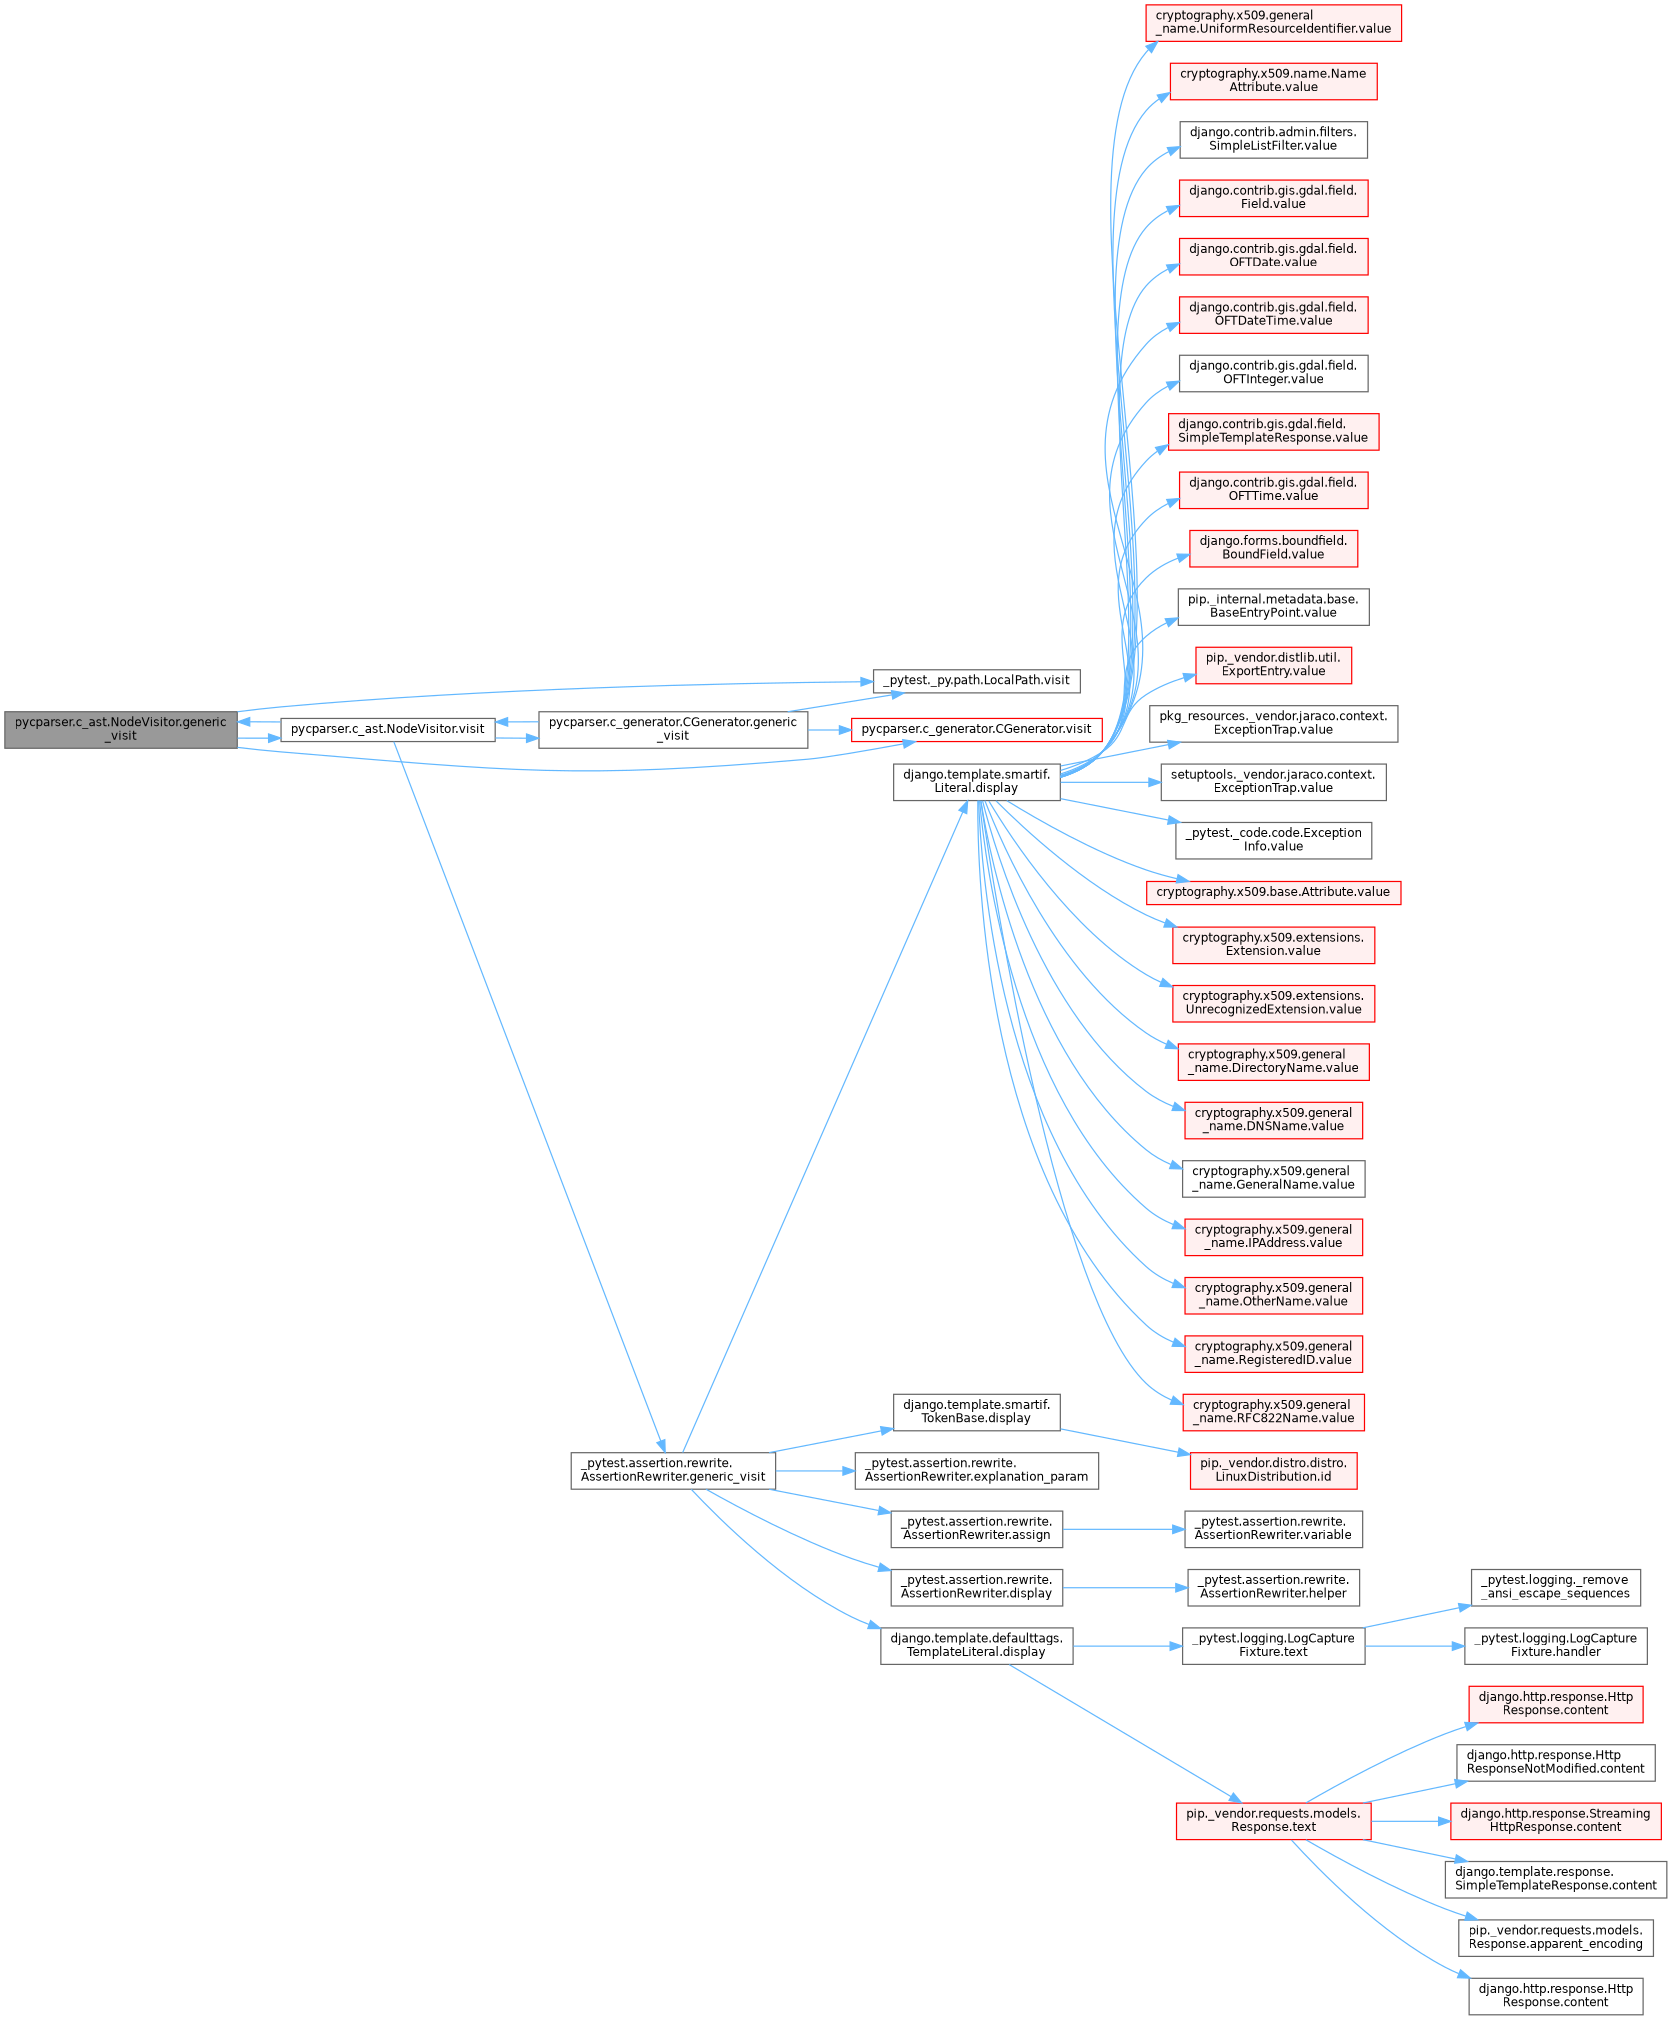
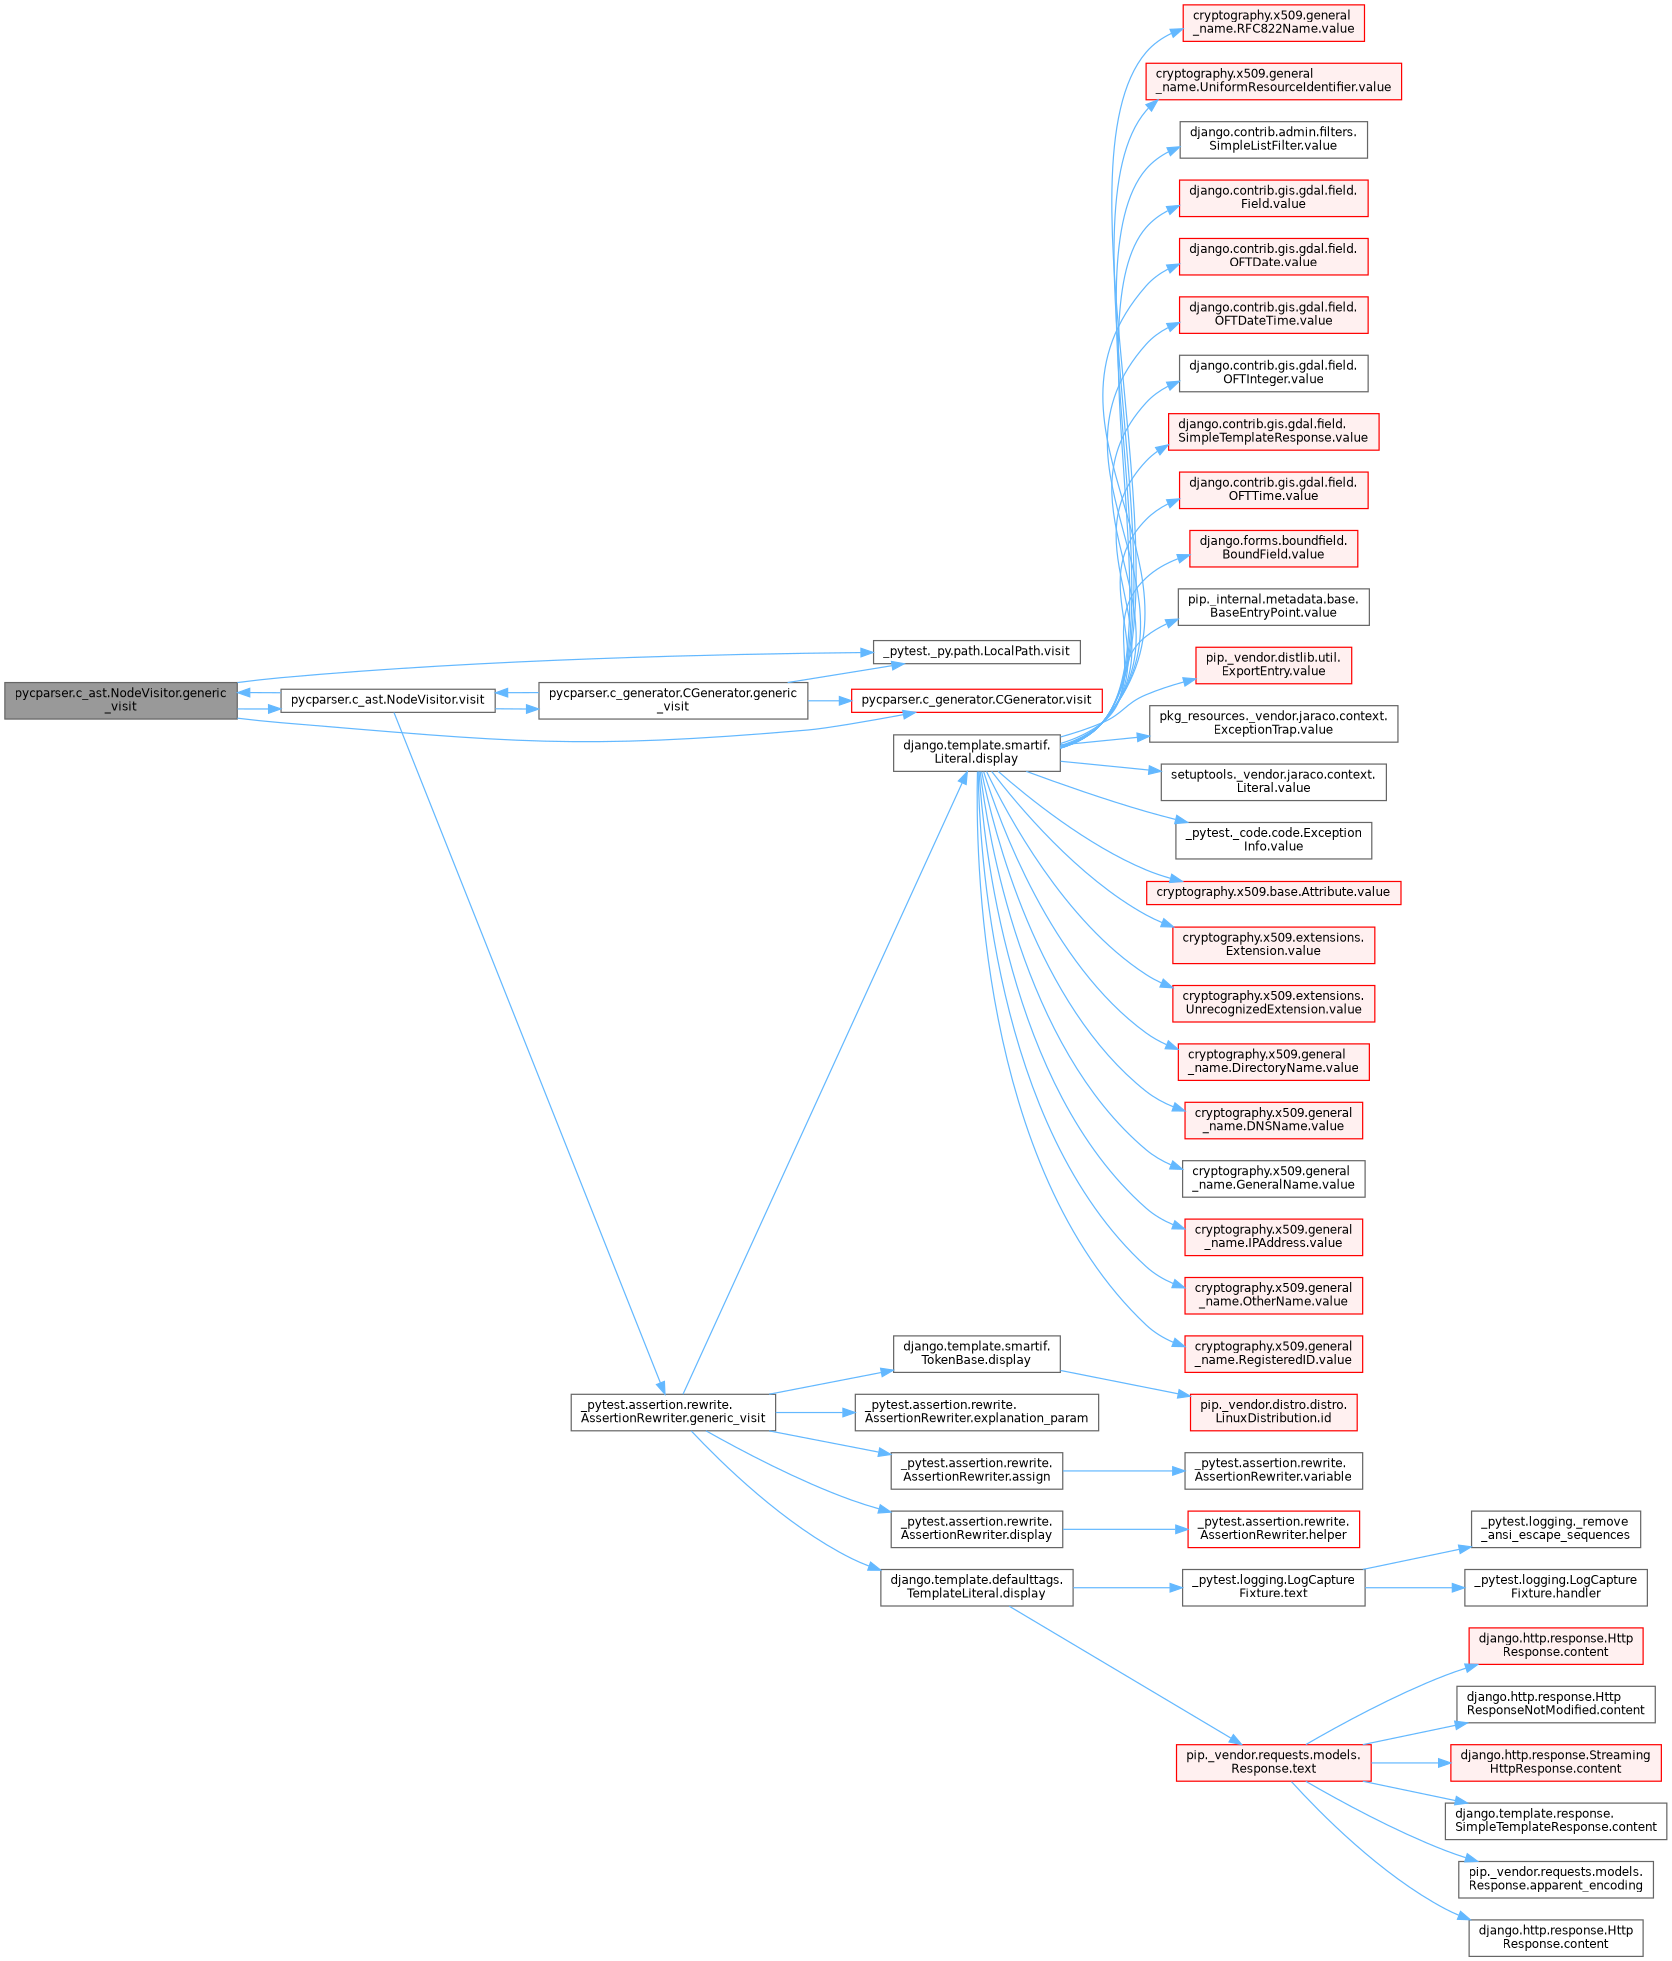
  digraph {
    fontname="DejaVu Sans"
    rankdir=LR
    node [color=grey40 fillcolor=white fontname="DejaVu Sans" fontsize=10 shape=box style=filled]
    edge [color=steelblue1 fontname="DejaVu Sans" fontsize=10 labelfontname=Helvetica labelfontsize=10 style=solid]
    n1 [color=gray40 fillcolor=grey60 fontcolor=black height=0.2 label="pycparser.c_ast.NodeVisitor.generic\l_visit" width=0.4]
    n2 [height=0.2 label="_pytest._py.path.LocalPath.visit" width=0.4]
    n3 [height=0.2 label="pycparser.c_ast.NodeVisitor.visit" width=0.4]
    n4 [color=red height=0.2 label="pycparser.c_generator.CGenerator.visit" width=0.4]
    n5 [height=0.2 label="_pytest.assertion.rewrite.\lAssertionRewriter.generic_visit" width=0.4]
    n6 [height=0.2 label="pycparser.c_generator.CGenerator.generic\l_visit" width=0.4]
    n7 [height=0.2 label="_pytest.assertion.rewrite.\lAssertionRewriter.assign" width=0.4]
    n8 [height=0.2 label="_pytest.assertion.rewrite.\lAssertionRewriter.display" width=0.4]
    n9 [height=0.2 label="django.template.defaulttags.\lTemplateLiteral.display" width=0.4]
    n10 [height=0.2 label="django.template.smartif.\lLiteral.display" width=0.4]
    n11 [height=0.2 label="django.template.smartif.\lTokenBase.display" width=0.4]
    n12 [height=0.2 label="_pytest.assertion.rewrite.\lAssertionRewriter.explanation_param" width=0.4]
    n13 [height=0.2 label="_pytest.assertion.rewrite.\lAssertionRewriter.variable" width=0.4]
-   n14 [height=0.2 label="_pytest.assertion.rewrite.\lAssertionRewriter.helper" width=0.4]
+   n14 [color=red height=0.2 label="_pytest.assertion.rewrite.\lAssertionRewriter.helper" width=0.4]
    n15 [height=0.2 label="_pytest.logging.LogCapture\lFixture.text" width=0.4]
    n16 [color=red fillcolor="#FFF0F0" height=0.2 label="pip._vendor.requests.models.\lResponse.text" width=0.4]
    n17 [height=0.2 label="_pytest._code.code.Exception\lInfo.value" width=0.4]
    n18 [color=red fillcolor="#FFF0F0" height=0.2 label="cryptography.x509.base.Attribute.value" width=0.4]
    n19 [color=red fillcolor="#FFF0F0" height=0.2 label="cryptography.x509.extensions.\lExtension.value" width=0.4]
    n20 [color=red fillcolor="#FFF0F0" height=0.2 label="cryptography.x509.extensions.\lUnrecognizedExtension.value" width=0.4]
    n21 [color=red fillcolor="#FFF0F0" height=0.2 label="cryptography.x509.general\l_name.DirectoryName.value" width=0.4]
    n22 [color=red fillcolor="#FFF0F0" height=0.2 label="cryptography.x509.general\l_name.DNSName.value" width=0.4]
    n23 [height=0.2 label="cryptography.x509.general\l_name.GeneralName.value" width=0.4]
    n24 [color=red fillcolor="#FFF0F0" height=0.2 label="cryptography.x509.general\l_name.IPAddress.value" width=0.4]
    n25 [color=red fillcolor="#FFF0F0" height=0.2 label="cryptography.x509.general\l_name.OtherName.value" width=0.4]
    n26 [color=red fillcolor="#FFF0F0" height=0.2 label="cryptography.x509.general\l_name.RegisteredID.value" width=0.4]
    n27 [color=red fillcolor="#FFF0F0" height=0.2 label="cryptography.x509.general\l_name.RFC822Name.value" width=0.4]
    n28 [color=red fillcolor="#FFF0F0" height=0.2 label="cryptography.x509.general\l_name.UniformResourceIdentifier.value" width=0.4]
-   n29 [color=red fillcolor="#FFF0F0" height=0.2 label="cryptography.x509.name.Name\lAttribute.value" width=0.4]
    n30 [height=0.2 label="django.contrib.admin.filters.\lSimpleListFilter.value" width=0.4]
    n31 [color=red fillcolor="#FFF0F0" height=0.2 label="django.contrib.gis.gdal.field.\lField.value" width=0.4]
    n32 [color=red fillcolor="#FFF0F0" height=0.2 label="django.contrib.gis.gdal.field.\lOFTDate.value" width=0.4]
    n33 [color=red fillcolor="#FFF0F0" height=0.2 label="django.contrib.gis.gdal.field.\lOFTDateTime.value" width=0.4]
    n34 [height=0.2 label="django.contrib.gis.gdal.field.\lOFTInteger.value" width=0.4]
    n35 [color=red fillcolor="#FFF0F0" height=0.2 label="django.contrib.gis.gdal.field.\lSimpleTemplateResponse.value" width=0.4]
    n36 [color=red fillcolor="#FFF0F0" height=0.2 label="django.contrib.gis.gdal.field.\lOFTTime.value" width=0.4]
    n37 [color=red fillcolor="#FFF0F0" height=0.2 label="django.forms.boundfield.\lBoundField.value" width=0.4]
    n38 [height=0.2 label="pip._internal.metadata.base.\lBaseEntryPoint.value" width=0.4]
    n39 [color=red fillcolor="#FFF0F0" height=0.2 label="pip._vendor.distlib.util.\lExportEntry.value" width=0.4]
    n40 [height=0.2 label="pkg_resources._vendor.jaraco.context.\lExceptionTrap.value" width=0.4]
-   n41 [height=0.2 label="setuptools._vendor.jaraco.context.\lExceptionTrap.value" width=0.4]
+   n41 [height=0.2 label="setuptools._vendor.jaraco.context.\lLiteral.value" width=0.4]
    n42 [color=red fillcolor="#FFF0F0" height=0.2 label="pip._vendor.distro.distro.\lLinuxDistribution.id" width=0.4]
    n43 [height=0.2 label="_pytest.logging._remove\l_ansi_escape_sequences" width=0.4]
    n44 [height=0.2 label="_pytest.logging.LogCapture\lFixture.handler" width=0.4]
    n45 [height=0.2 label="pip._vendor.requests.models.\lResponse.apparent_encoding" width=0.4]
    n46 [height=0.2 label="django.http.response.Http\lResponse.content" width=0.4]
    n47 [color=red fillcolor="#FFF0F0" height=0.2 label="django.http.response.Http\lResponse.content" width=0.4]
    n48 [height=0.2 label="django.http.response.Http\lResponseNotModified.content" width=0.4]
    n49 [color=red fillcolor="#FFF0F0" height=0.2 label="django.http.response.Streaming\lHttpResponse.content" width=0.4]
    n50 [height=0.2 label="django.template.response.\lSimpleTemplateResponse.content" width=0.4]
    n1 -> n2
    n1 -> n3
    n1 -> n4
    n3 -> n1
    n3 -> n5
    n3 -> n6
    n5 -> n7
    n5 -> n8
    n5 -> n9
    n5 -> n10
    n5 -> n11
    n5 -> n12
    n6 -> n2
    n6 -> n3
    n6 -> n4
    n7 -> n13
    n8 -> n14
    n9 -> n15
    n9 -> n16
    n10 -> n17
    n10 -> n18
    n10 -> n19
    n10 -> n20
    n10 -> n21
    n10 -> n22
    n10 -> n23
    n10 -> n24
    n10 -> n25
    n10 -> n26
    n10 -> n27
    n10 -> n28
-   n10 -> n29
    n10 -> n30
    n10 -> n31
    n10 -> n32
    n10 -> n33
    n10 -> n34
    n10 -> n35
    n10 -> n36
    n10 -> n37
    n10 -> n38
    n10 -> n39
    n10 -> n40
    n10 -> n41
    n11 -> n42
    n15 -> n43
    n15 -> n44
    n16 -> n45
    n16 -> n46
    n16 -> n47
    n16 -> n48
    n16 -> n49
    n16 -> n50
  }
